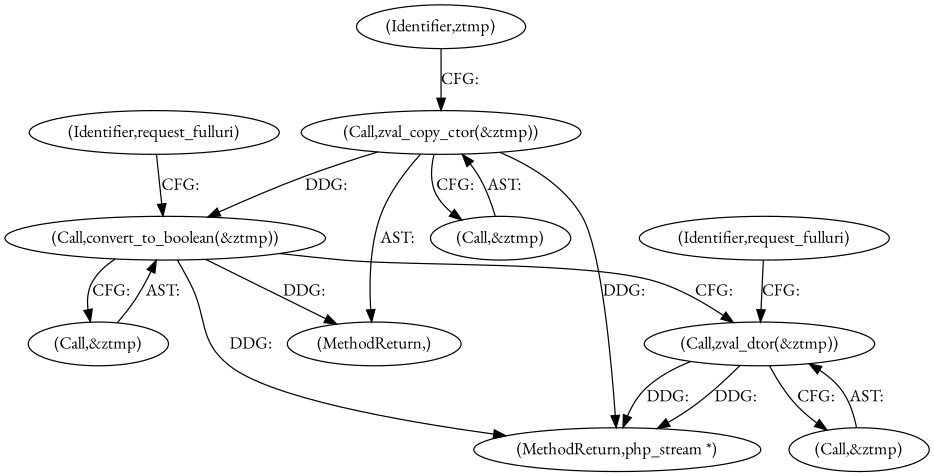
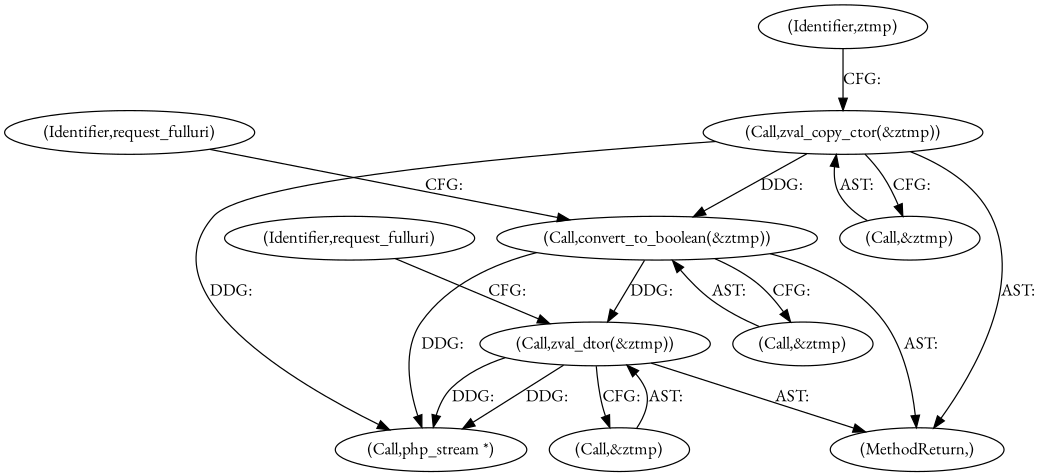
  digraph {
    fontname="EB Garamond"
    node [fontname="EB Garamond"]
    edge [fontname="EB Garamond"]
    n1 [label="(Call,zval_copy_ctor(&ztmp))"]
    n2 [label="(Call,convert_to_boolean(&ztmp))"]
    n3 [label="(Call,&ztmp)"]
-   n4 [label="(MethodReturn,php_stream *)"]
+   n4 [label="(Call,php_stream *)"]
    n5 [label="(MethodReturn,)"]
    n6 [label="(Call,zval_dtor(&ztmp))"]
    n7 [label="(Call,&ztmp)"]
    n8 [label="(Call,&ztmp)"]
    n9 [label="(Identifier,request_fulluri)"]
    n10 [label="(Identifier,ztmp)"]
    n11 [label="(Identifier,request_fulluri)"]
    n1 -> n2 [label="DDG: "]
    n1 -> n3 [label="CFG: "]
    n1 -> n4 [label="DDG: "]
    n1 -> n5 [label="AST: "]
    n2 -> n4 [label="DDG: "]
-   n2 -> n5 [label="DDG: "]
-   n2 -> n6 [label="CFG: "]
+   n2 -> n5 [label="AST: "]
+   n2 -> n6 [label="DDG: "]
    n2 -> n7 [label="CFG: "]
    n3 -> n1 [label="AST: "]
    n6 -> n4 [label="DDG: "]
    n6 -> n4 [label="DDG: "]
+   n6 -> n5 [label="AST: "]
    n6 -> n8 [label="CFG: "]
    n7 -> n2 [label="AST: "]
    n8 -> n6 [label="AST: "]
    n9 -> n2 [label="CFG: "]
    n10 -> n1 [label="CFG: "]
    n11 -> n6 [label="CFG: "]
  }
